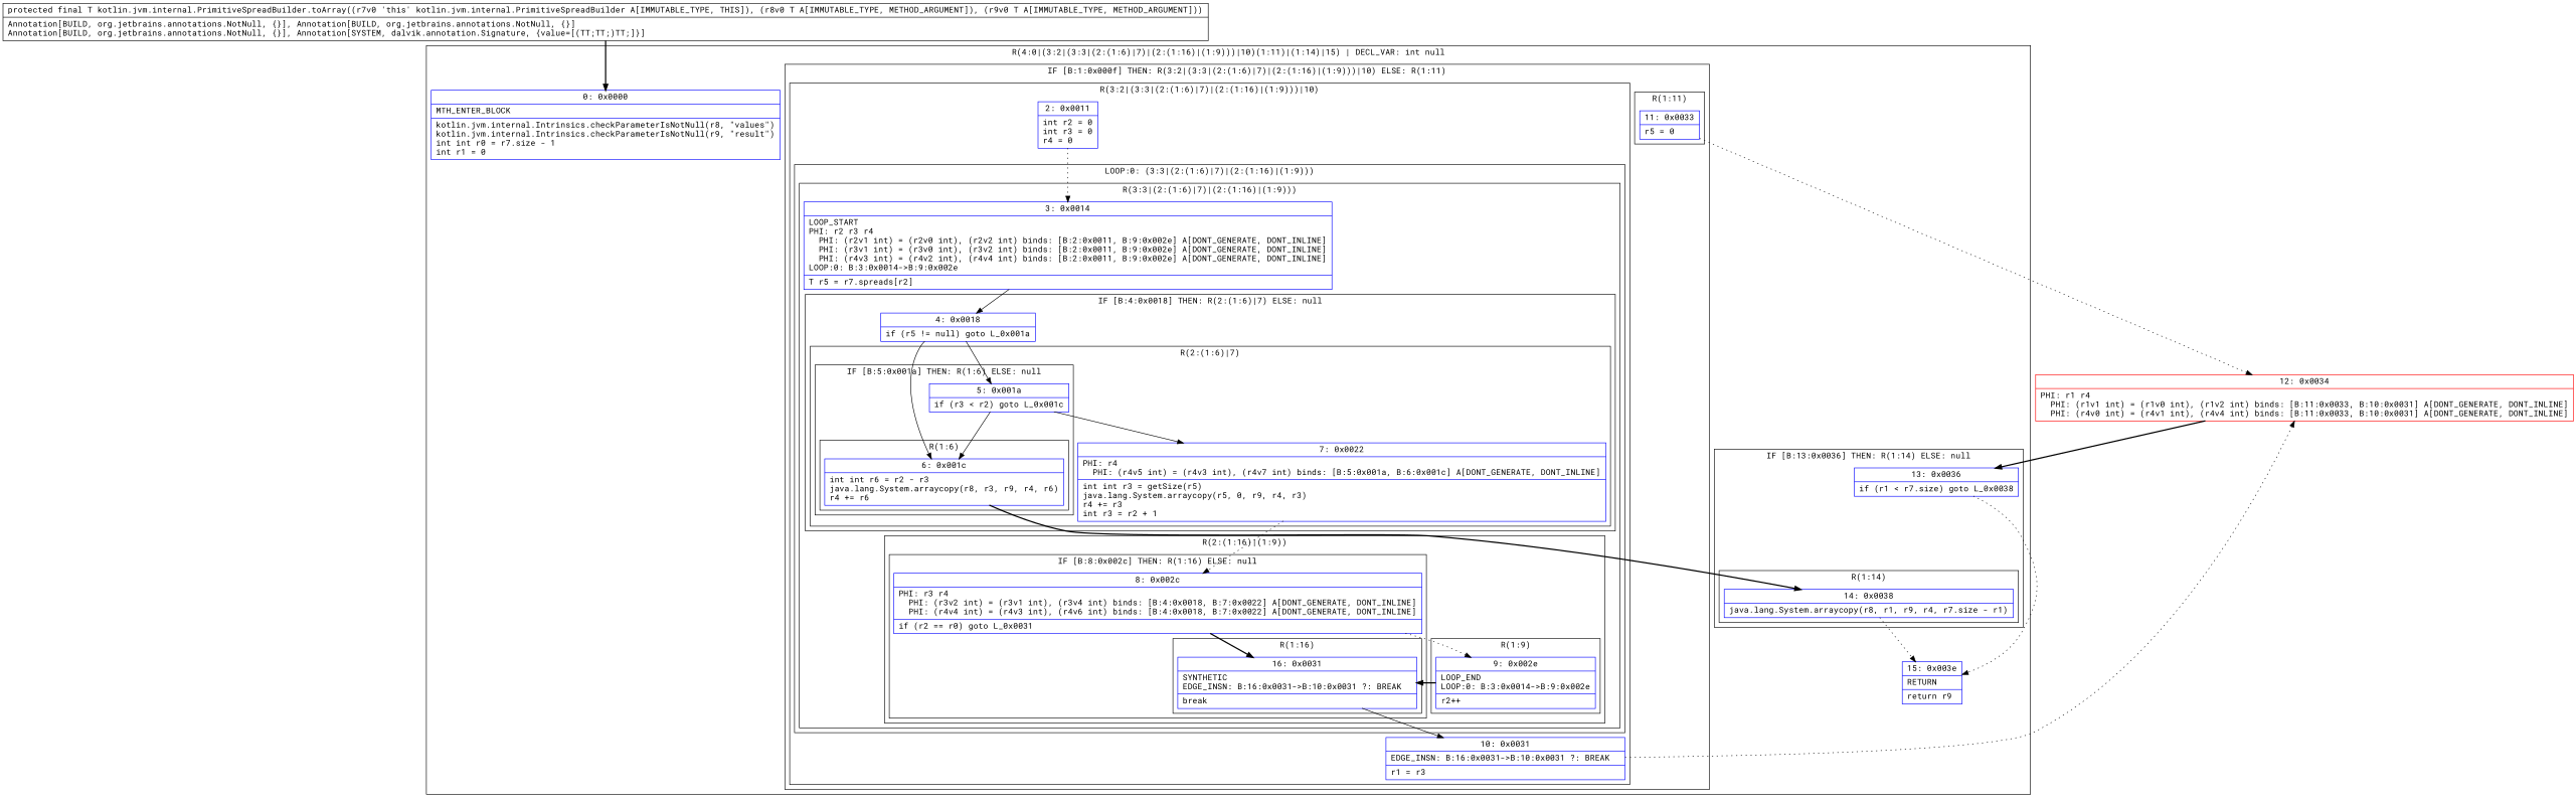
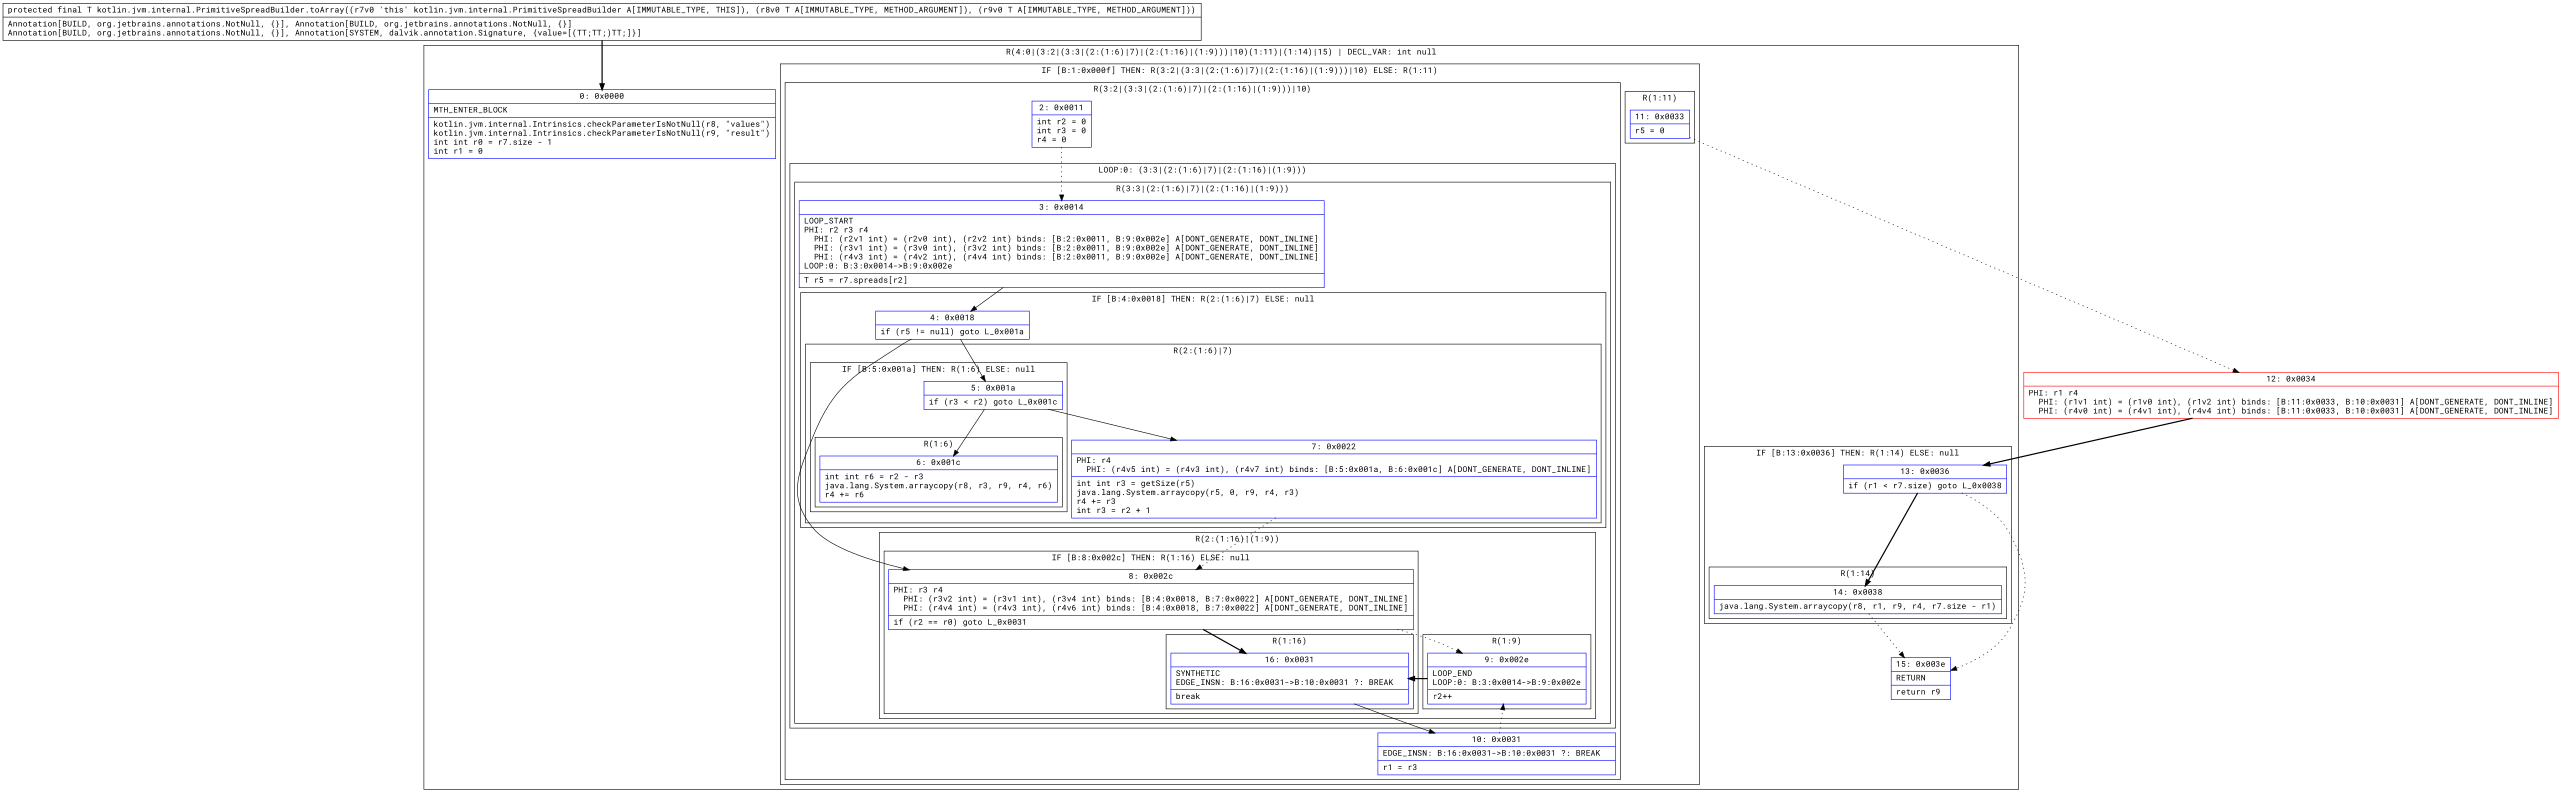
  digraph {
    fontname="Roboto Mono"
    node [color=blue fontname="Roboto Mono" shape=record]
    edge [fontname="Roboto Mono" style=dotted]
    n1 [label="{6\:\ 0x001c|int int r6 = r2 \- r3\ljava.lang.System.arraycopy(r8, r3, r9, r4, r6)\lr4 += r6\l}"]
    n2 [label="{5\:\ 0x001a|if (r3 \< r2) goto L_0x001c\l}"]
    n3 [label="{7\:\ 0x0022|PHI: r4 \l  PHI: (r4v5 int) = (r4v3 int), (r4v7 int) binds: [B:5:0x001a, B:6:0x001c] A[DONT_GENERATE, DONT_INLINE]\l|int int r3 = getSize(r5)\ljava.lang.System.arraycopy(r5, 0, r9, r4, r3)\lr4 += r3\lint r3 = r2 + 1\l}"]
    n4 [label="{4\:\ 0x0018|if (r5 != null) goto L_0x001a\l}"]
    n5 [label="{16\:\ 0x0031|SYNTHETIC\lEDGE_INSN: B:16:0x0031\-\>B:10:0x0031 ?: BREAK  \l|break\l}"]
    n6 [label="{8\:\ 0x002c|PHI: r3 r4 \l  PHI: (r3v2 int) = (r3v1 int), (r3v4 int) binds: [B:4:0x0018, B:7:0x0022] A[DONT_GENERATE, DONT_INLINE]\l  PHI: (r4v4 int) = (r4v3 int), (r4v6 int) binds: [B:4:0x0018, B:7:0x0022] A[DONT_GENERATE, DONT_INLINE]\l|if (r2 == r0) goto L_0x0031\l}"]
    n7 [label="{9\:\ 0x002e|LOOP_END\lLOOP:0: B:3:0x0014\-\>B:9:0x002e\l|r2++\l}"]
    n8 [label="{3\:\ 0x0014|LOOP_START\lPHI: r2 r3 r4 \l  PHI: (r2v1 int) = (r2v0 int), (r2v2 int) binds: [B:2:0x0011, B:9:0x002e] A[DONT_GENERATE, DONT_INLINE]\l  PHI: (r3v1 int) = (r3v0 int), (r3v2 int) binds: [B:2:0x0011, B:9:0x002e] A[DONT_GENERATE, DONT_INLINE]\l  PHI: (r4v3 int) = (r4v2 int), (r4v4 int) binds: [B:2:0x0011, B:9:0x002e] A[DONT_GENERATE, DONT_INLINE]\lLOOP:0: B:3:0x0014\-\>B:9:0x002e\l|T r5 = r7.spreads[r2]\l}"]
    n9 [label="{2\:\ 0x0011|int r2 = 0\lint r3 = 0\lr4 = 0\l}"]
    n10 [label="{10\:\ 0x0031|EDGE_INSN: B:16:0x0031\-\>B:10:0x0031 ?: BREAK  \l|r1 = r3\l}"]
    n11 [label="{11\:\ 0x0033|r5 = 0\l}"]
    n12 [label="{14\:\ 0x0038|java.lang.System.arraycopy(r8, r1, r9, r4, r7.size \- r1)\l}"]
    n13 [label="{13\:\ 0x0036|if (r1 \< r7.size) goto L_0x0038\l}"]
    n14 [label="{0\:\ 0x0000|MTH_ENTER_BLOCK\l|kotlin.jvm.internal.Intrinsics.checkParameterIsNotNull(r8, \"values\")\lkotlin.jvm.internal.Intrinsics.checkParameterIsNotNull(r9, \"result\")\lint int r0 = r7.size \- 1\lint r1 = 0\l}"]
    n15 [label="{15\:\ 0x003e|RETURN\l|return r9\l}"]
    n16 [color=red label="{12\:\ 0x0034|PHI: r1 r4 \l  PHI: (r1v1 int) = (r1v0 int), (r1v2 int) binds: [B:11:0x0033, B:10:0x0031] A[DONT_GENERATE, DONT_INLINE]\l  PHI: (r4v0 int) = (r4v1 int), (r4v4 int) binds: [B:11:0x0033, B:10:0x0031] A[DONT_GENERATE, DONT_INLINE]\l}"]
    n17 [label="{protected final T kotlin.jvm.internal.PrimitiveSpreadBuilder.toArray((r7v0 'this' kotlin.jvm.internal.PrimitiveSpreadBuilder A[IMMUTABLE_TYPE, THIS]), (r8v0 T A[IMMUTABLE_TYPE, METHOD_ARGUMENT]), (r9v0 T A[IMMUTABLE_TYPE, METHOD_ARGUMENT]))  | Annotation[BUILD, org.jetbrains.annotations.NotNull, \{\}], Annotation[BUILD, org.jetbrains.annotations.NotNull, \{\}]\lAnnotation[BUILD, org.jetbrains.annotations.NotNull, \{\}], Annotation[SYSTEM, dalvik.annotation.Signature, \{value=[(TT;TT;)TT;]\}]\l}" color=""]
    subgraph cluster_1 {
      label="R(4:0|(3:2|(3:3|(2:(1:6)|7)|(2:(1:16)|(1:9)))|10)(1:11)|(1:14)|15) | DECL_VAR: int null\l"
      n14
      n15
      subgraph cluster_2 {
        label="IF [B:1:0x000f] THEN: R(3:2|(3:3|(2:(1:6)|7)|(2:(1:16)|(1:9)))|10) ELSE: R(1:11)"
        subgraph cluster_3 {
          label="R(3:2|(3:3|(2:(1:6)|7)|(2:(1:16)|(1:9)))|10)"
          n9
          n10
          subgraph cluster_4 {
            label="LOOP:0: (3:3|(2:(1:6)|7)|(2:(1:16)|(1:9)))"
            subgraph cluster_5 {
              label="R(3:3|(2:(1:6)|7)|(2:(1:16)|(1:9)))"
              n8
              subgraph cluster_6 {
                label="IF [B:4:0x0018] THEN: R(2:(1:6)|7) ELSE: null"
                n4
                subgraph cluster_7 {
                  label="R(2:(1:6)|7)"
                  n3
                  subgraph cluster_8 {
                    label="IF [B:5:0x001a] THEN: R(1:6) ELSE: null"
                    n2
                    subgraph cluster_9 {
                      label="R(1:6)"
                      n1
                    }
                  }
                }
              }
              subgraph cluster_10 {
                label="R(2:(1:16)|(1:9))"
                subgraph cluster_11 {
                  label="IF [B:8:0x002c] THEN: R(1:16) ELSE: null"
                  n6
                  subgraph cluster_12 {
                    label="R(1:16)"
                    n5
                  }
                }
                subgraph cluster_13 {
                  label="R(1:9)"
                  n7
                }
              }
            }
          }
        }
        subgraph cluster_14 {
          label="R(1:11)"
          n11
        }
      }
      subgraph cluster_15 {
        label="IF [B:13:0x0036] THEN: R(1:14) ELSE: null"
        n13
        subgraph cluster_16 {
          label="R(1:14)"
          n12
        }
      }
    }
    n2 -> n1 [style=solid]
    n2 -> n3 [style=solid]
    n3 -> n6
    n4 -> n2 [style=solid]
-   n4 -> n1 [style=solid]
+   n4 -> n6 [style=solid]
    n5 -> n10 [style=solid]
    n6 -> n5 [style=bold]
    n6 -> n7
    n7 -> n5 [style=bold]
    n8 -> n4 [style=solid]
    n9 -> n8
-   n10 -> n16
+   n10 -> n7
    n11 -> n16
    n12 -> n15
-   n1 -> n12 [style=bold]
+   n13 -> n12 [style=bold]
    n13 -> n15
    n16 -> n13 [style=bold]
    n17 -> n14 [style=bold]
  }
